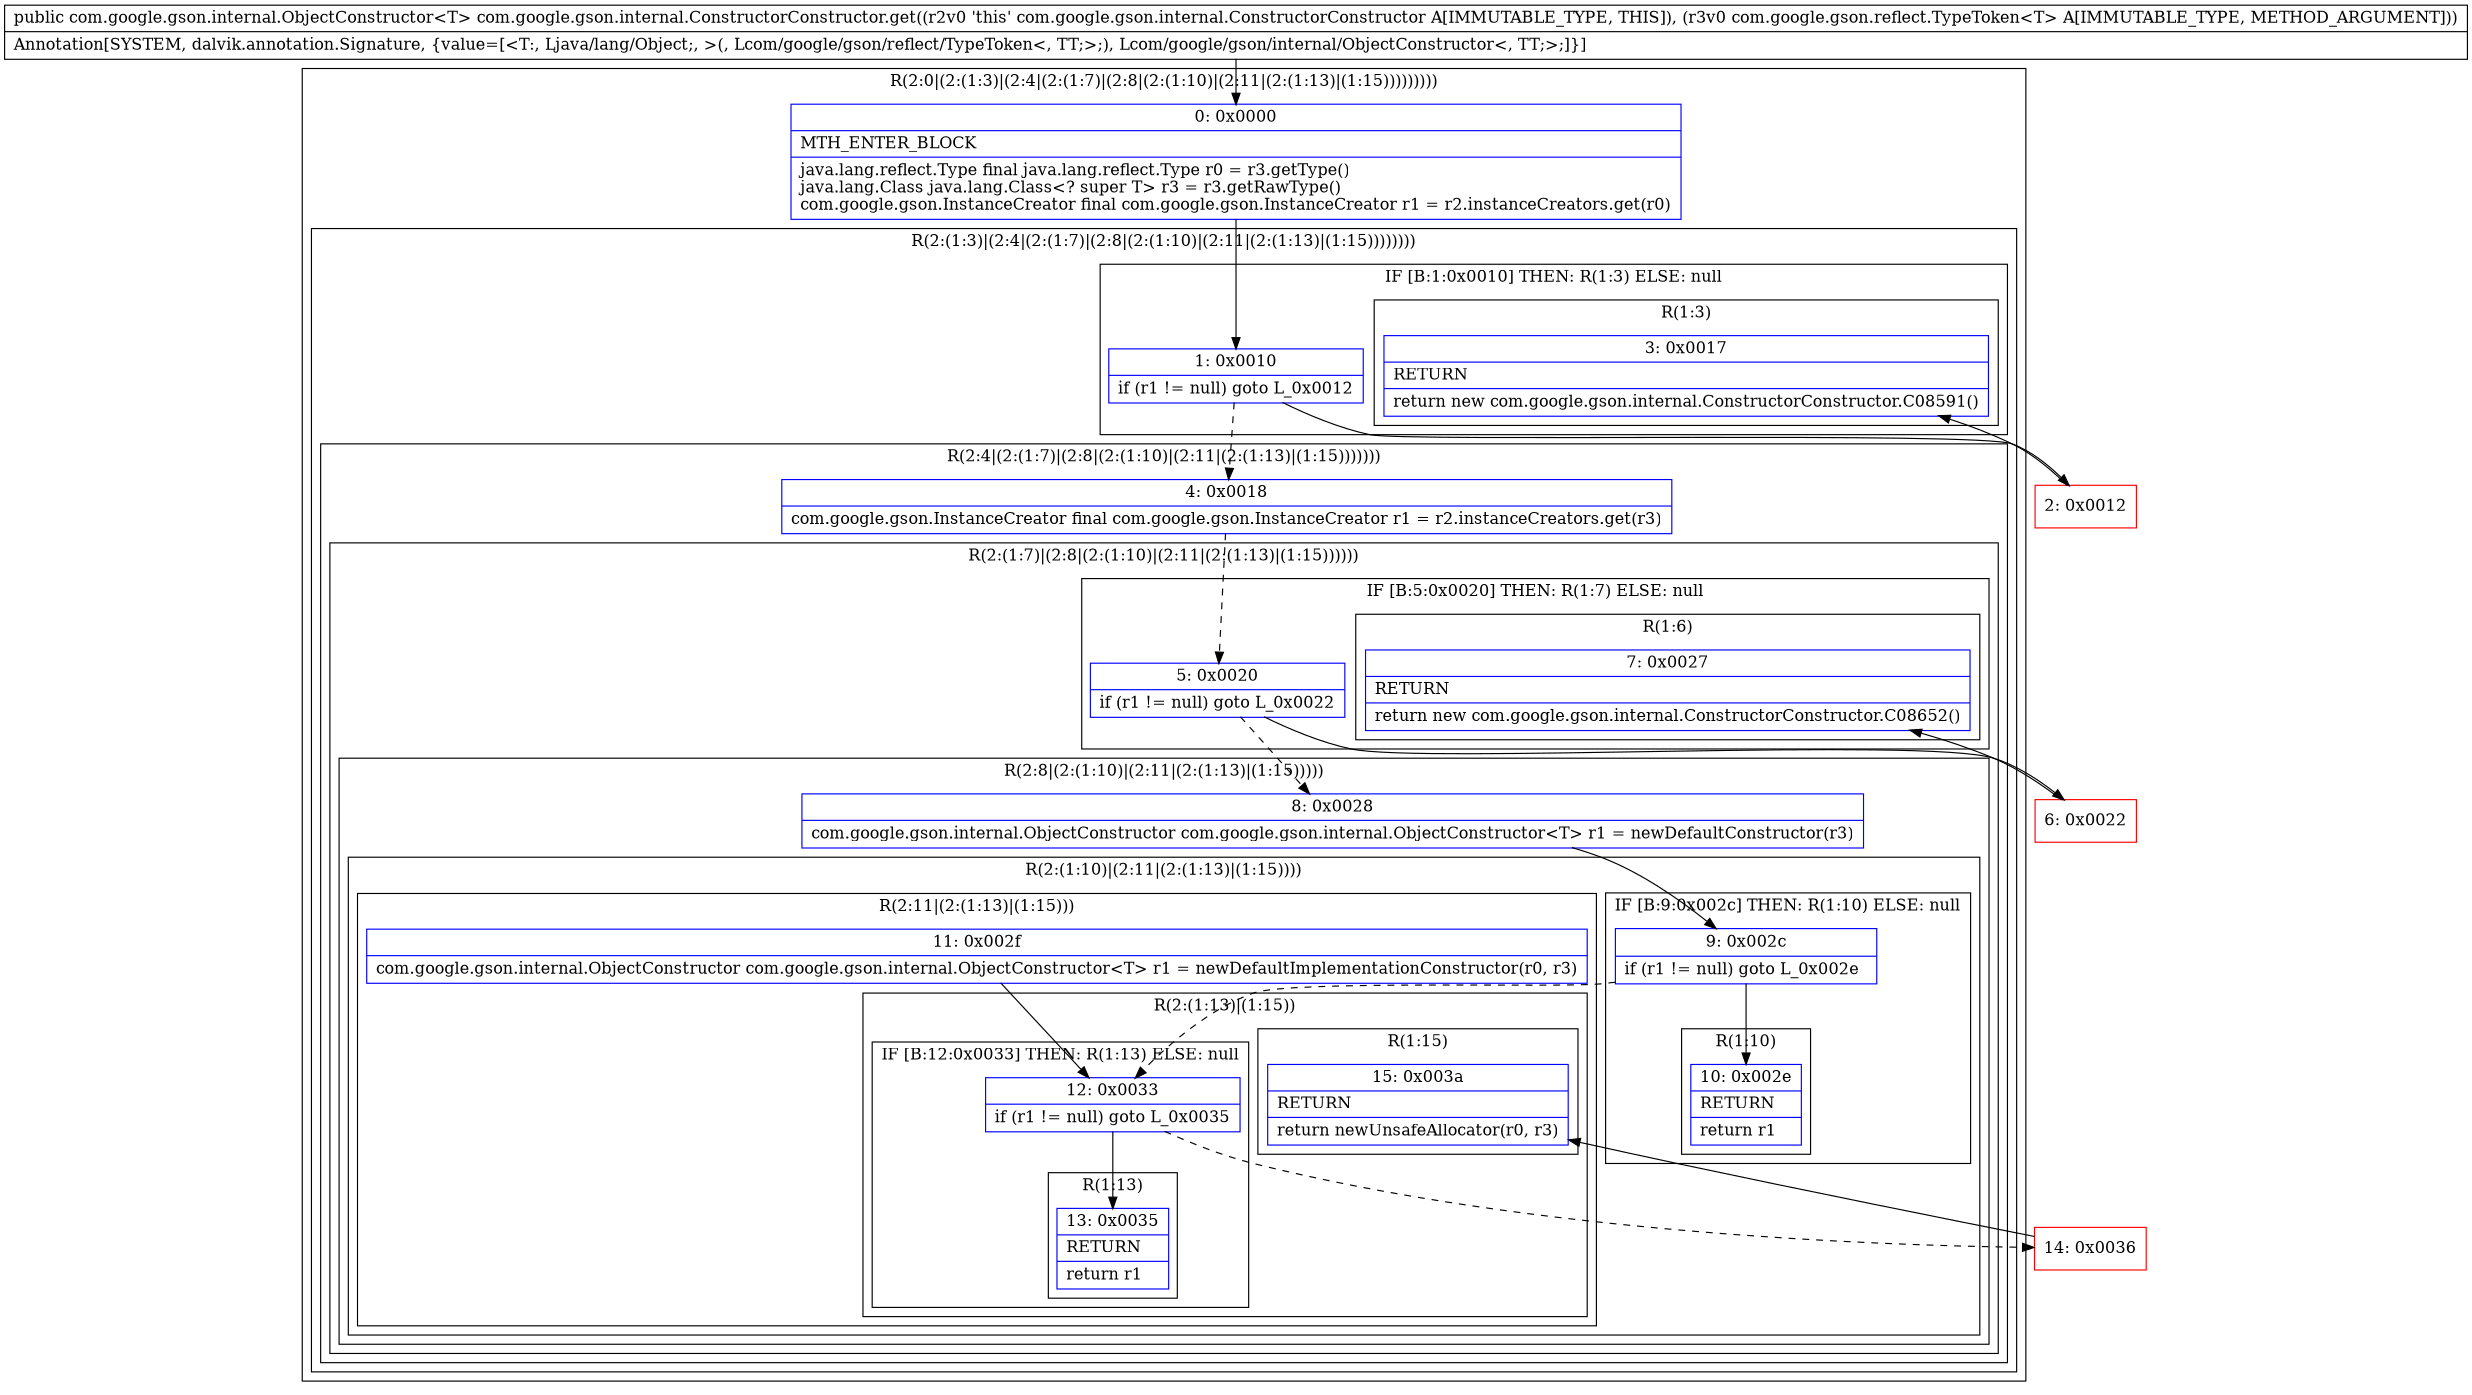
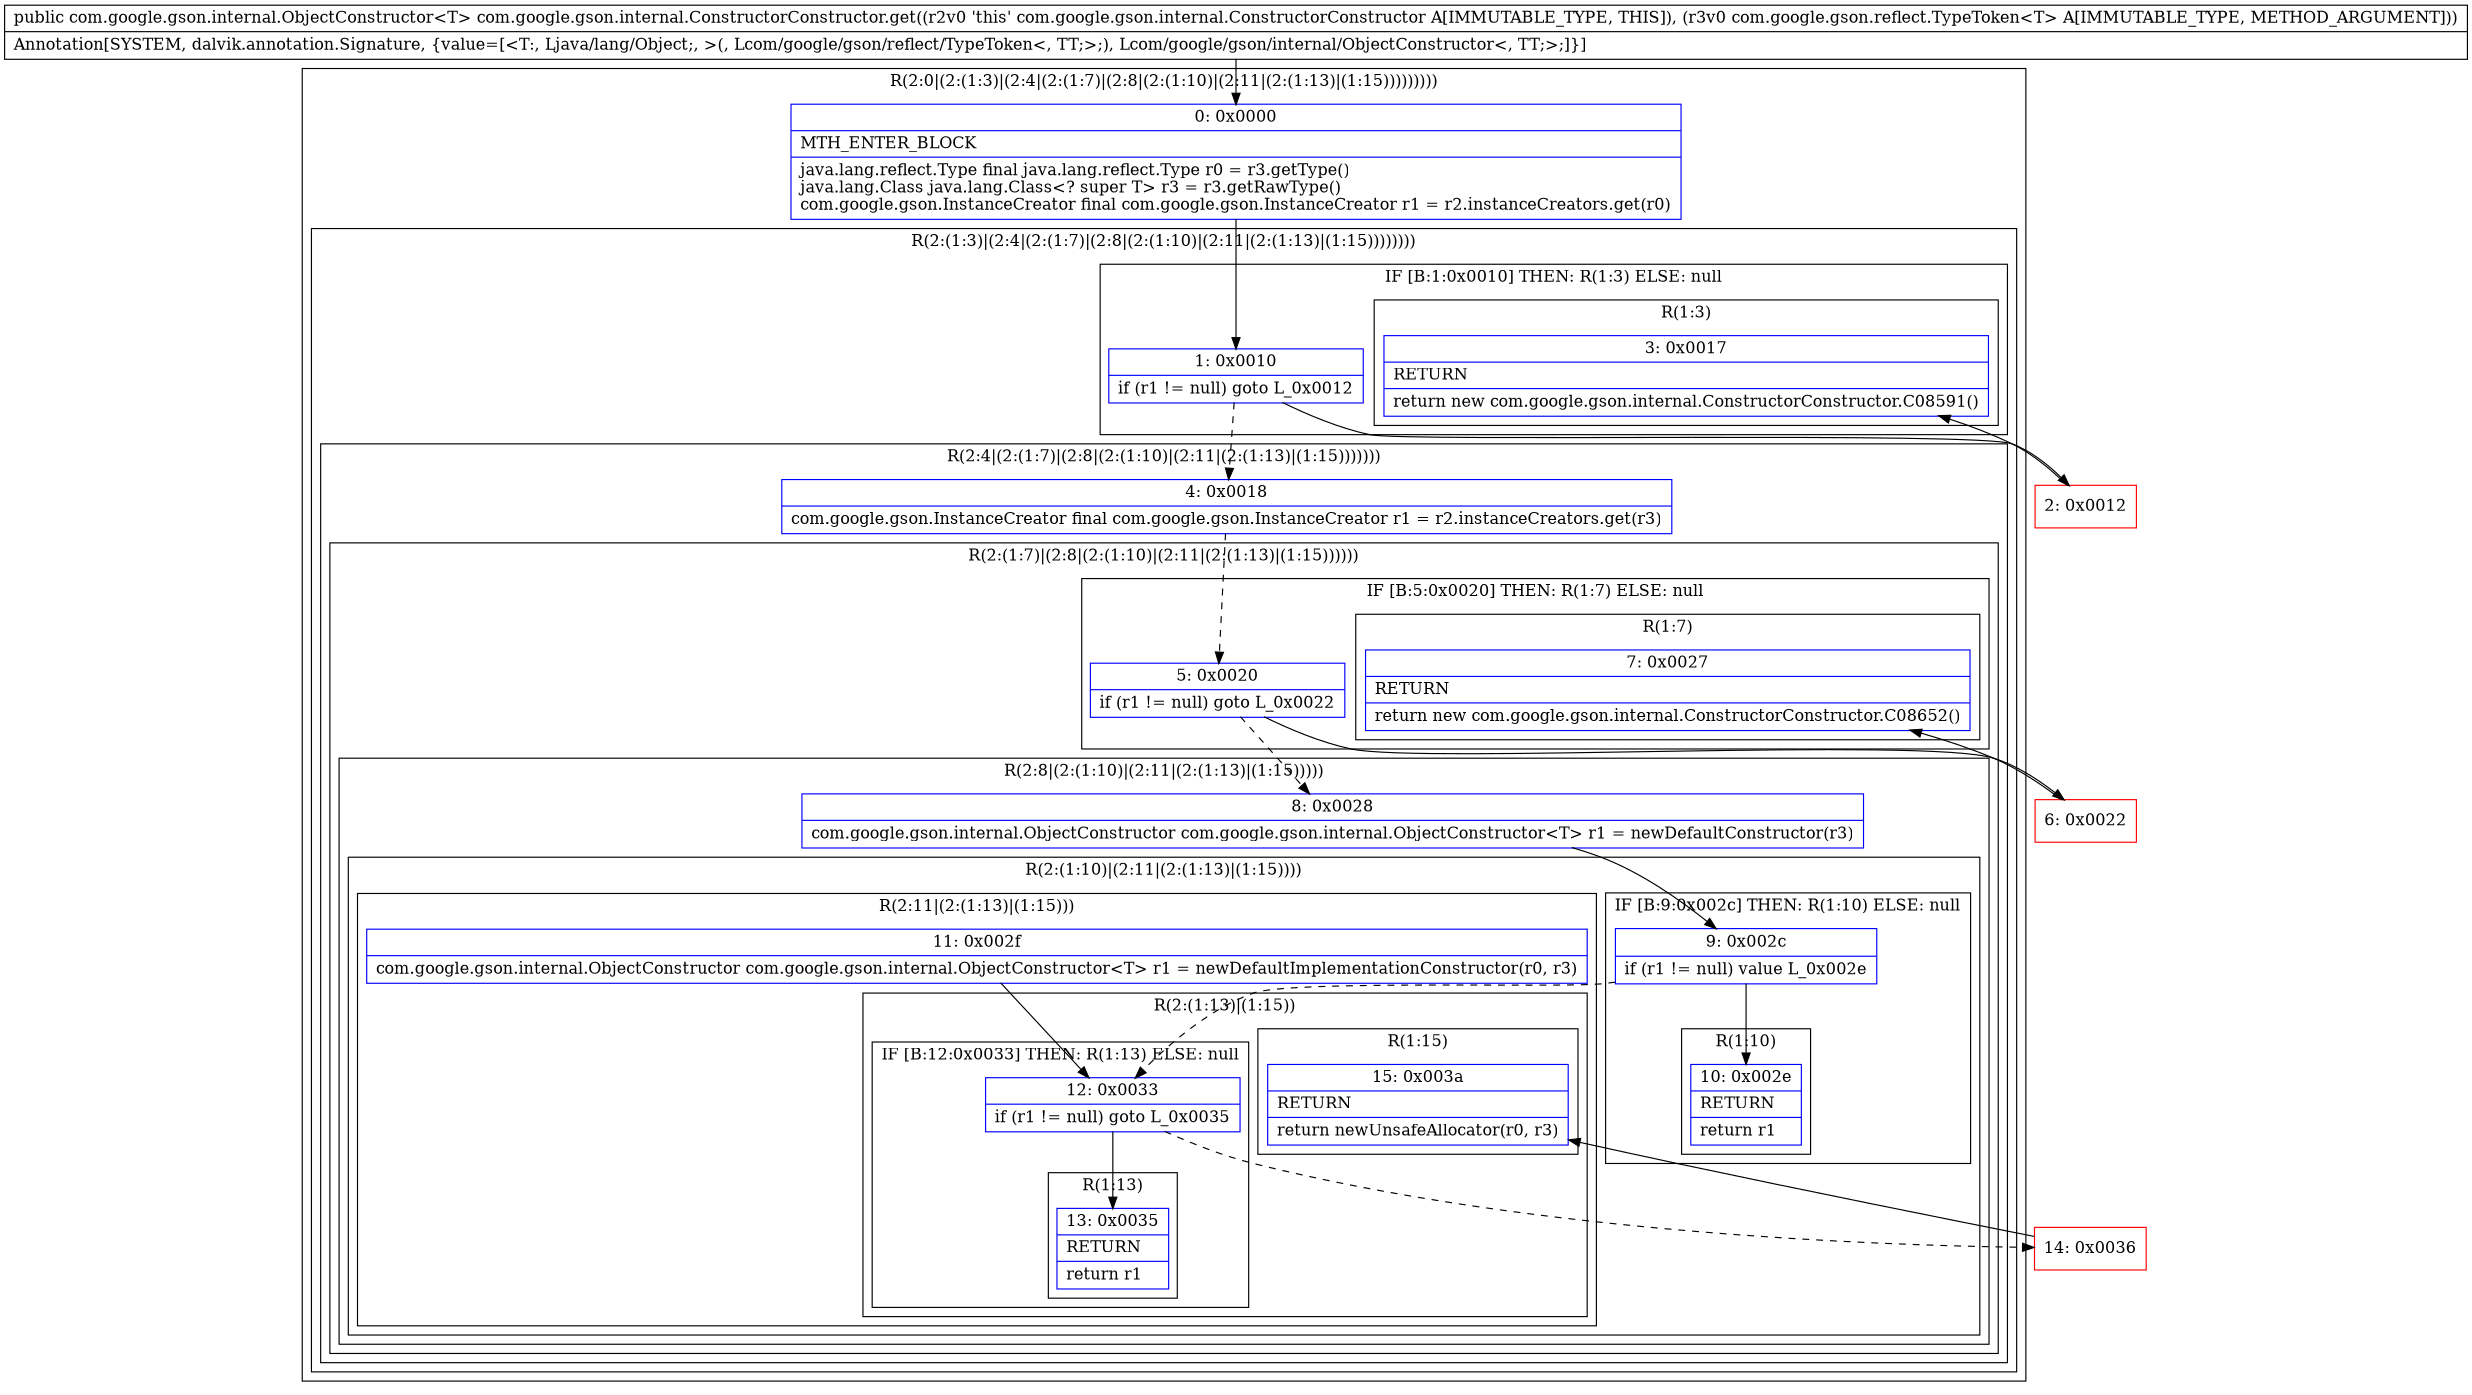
  digraph {
    node [color=blue shape=record]
    n1 [label="{3\:\ 0x0017|RETURN\l|return new com.google.gson.internal.ConstructorConstructor.C08591()\l}"]
    n2 [label="{1\:\ 0x0010|if (r1 != null) goto L_0x0012\l}"]
    n3 [label="{7\:\ 0x0027|RETURN\l|return new com.google.gson.internal.ConstructorConstructor.C08652()\l}"]
    n4 [label="{5\:\ 0x0020|if (r1 != null) goto L_0x0022\l}"]
    n5 [label="{10\:\ 0x002e|RETURN\l|return r1\l}"]
-   n6 [label="{9\:\ 0x002c|if (r1 != null) goto L_0x002e\l}"]
+   n6 [label="{9\:\ 0x002c|if (r1 != null) value L_0x002e\l}"]
    n7 [label="{13\:\ 0x0035|RETURN\l|return r1\l}"]
    n8 [label="{12\:\ 0x0033|if (r1 != null) goto L_0x0035\l}"]
    n9 [label="{15\:\ 0x003a|RETURN\l|return newUnsafeAllocator(r0, r3)\l}"]
    n10 [label="{11\:\ 0x002f|com.google.gson.internal.ObjectConstructor com.google.gson.internal.ObjectConstructor\<T\> r1 = newDefaultImplementationConstructor(r0, r3)\l}"]
    n11 [label="{8\:\ 0x0028|com.google.gson.internal.ObjectConstructor com.google.gson.internal.ObjectConstructor\<T\> r1 = newDefaultConstructor(r3)\l}"]
    n12 [label="{4\:\ 0x0018|com.google.gson.InstanceCreator final com.google.gson.InstanceCreator r1 = r2.instanceCreators.get(r3)\l}"]
    n13 [label="{0\:\ 0x0000|MTH_ENTER_BLOCK\l|java.lang.reflect.Type final java.lang.reflect.Type r0 = r3.getType()\ljava.lang.Class java.lang.Class\<? super T\> r3 = r3.getRawType()\lcom.google.gson.InstanceCreator final com.google.gson.InstanceCreator r1 = r2.instanceCreators.get(r0)\l}"]
    n14 [color=red label="{2\:\ 0x0012}"]
    n15 [color=red label="{6\:\ 0x0022}"]
    n16 [color=red label="{14\:\ 0x0036}"]
    n17 [label="{public com.google.gson.internal.ObjectConstructor\<T\> com.google.gson.internal.ConstructorConstructor.get((r2v0 'this' com.google.gson.internal.ConstructorConstructor A[IMMUTABLE_TYPE, THIS]), (r3v0 com.google.gson.reflect.TypeToken\<T\> A[IMMUTABLE_TYPE, METHOD_ARGUMENT]))  | Annotation[SYSTEM, dalvik.annotation.Signature, \{value=[\<T:, Ljava\/lang\/Object;, \>(, Lcom\/google\/gson\/reflect\/TypeToken\<, TT;\>;), Lcom\/google\/gson\/internal\/ObjectConstructor\<, TT;\>;]\}]\l}" color=""]
    subgraph cluster_1 {
      label="R(2:0|(2:(1:3)|(2:4|(2:(1:7)|(2:8|(2:(1:10)|(2:11|(2:(1:13)|(1:15)))))))))"
      n13
      subgraph cluster_2 {
        label="R(2:(1:3)|(2:4|(2:(1:7)|(2:8|(2:(1:10)|(2:11|(2:(1:13)|(1:15))))))))"
        subgraph cluster_3 {
          label="IF [B:1:0x0010] THEN: R(1:3) ELSE: null"
          n2
          subgraph cluster_4 {
            label="R(1:3)"
            n1
          }
        }
        subgraph cluster_5 {
          label="R(2:4|(2:(1:7)|(2:8|(2:(1:10)|(2:11|(2:(1:13)|(1:15)))))))"
          n12
          subgraph cluster_6 {
            label="R(2:(1:7)|(2:8|(2:(1:10)|(2:11|(2:(1:13)|(1:15))))))"
            subgraph cluster_7 {
              label="IF [B:5:0x0020] THEN: R(1:7) ELSE: null"
              n4
              subgraph cluster_8 {
-               label="R(1:6)"
+               label="R(1:7)"
                n3
              }
            }
            subgraph cluster_9 {
              label="R(2:8|(2:(1:10)|(2:11|(2:(1:13)|(1:15)))))"
              n11
              subgraph cluster_10 {
                label="R(2:(1:10)|(2:11|(2:(1:13)|(1:15))))"
                subgraph cluster_11 {
                  label="IF [B:9:0x002c] THEN: R(1:10) ELSE: null"
                  n6
                  subgraph cluster_12 {
                    label="R(1:10)"
                    n5
                  }
                }
                subgraph cluster_13 {
                  label="R(2:11|(2:(1:13)|(1:15)))"
                  n10
                  subgraph cluster_14 {
                    label="R(2:(1:13)|(1:15))"
                    subgraph cluster_15 {
                      label="IF [B:12:0x0033] THEN: R(1:13) ELSE: null"
                      n8
                      subgraph cluster_16 {
                        label="R(1:13)"
                        n7
                      }
                    }
                    subgraph cluster_17 {
                      label="R(1:15)"
                      n9
                    }
                  }
                }
              }
            }
          }
        }
      }
    }
    n2 -> n12 [style=dashed]
    n2 -> n14
    n4 -> n11 [style=dashed]
    n4 -> n15
    n6 -> n5
    n6 -> n8 [style=dashed]
    n8 -> n7
    n8 -> n16 [style=dashed]
    n10 -> n8
    n11 -> n6
    n12 -> n4 [style=dashed]
    n13 -> n2
    n14 -> n1
    n15 -> n3
    n16 -> n9
    n17 -> n13
  }
